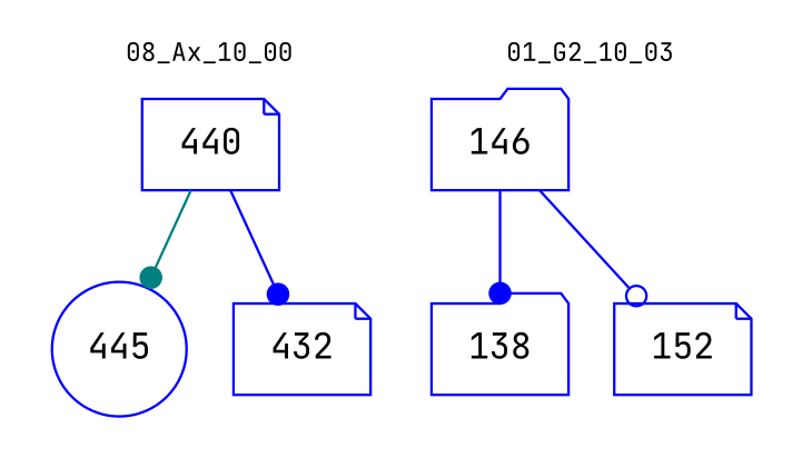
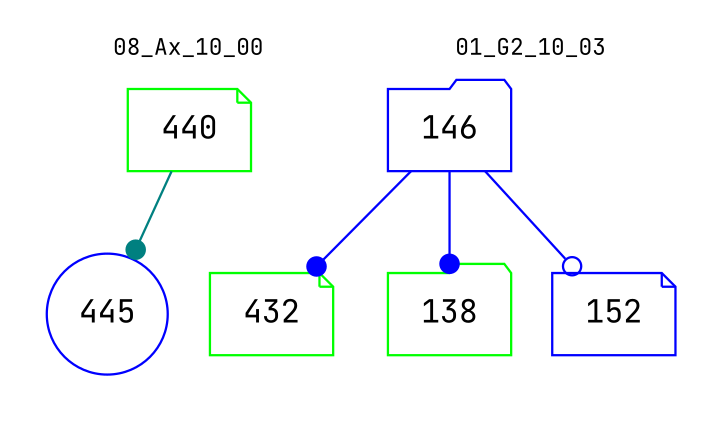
  digraph {
    fontname="JetBrains Mono"
    node [color=blue fontname="JetBrains Mono" shape=note]
    edge [arrowhead=dot color=blue fontname="JetBrains Mono" style=solid]
-   n1 [label=440]
-   n2 [label=432]
+   n1 [color=green label=440]
+   n2 [color=green label=432]
    n3 [label=445 shape=circle]
    n4 [label=146 shape=folder]
-   n5 [label=138 shape=folder]
+   n5 [color=green label=138 shape=folder]
    n6 [label=152]
    subgraph cluster_1 {
      color=white
      fontsize=10
      label="08_Ax_10_00"
      n1
      n2
      n3
    }
    subgraph cluster_2 {
      color=white
      fontsize=10
      label="01_G2_10_03"
      n4
      n5
      n6
    }
-   n1 -> n2
+   n4 -> n2
    n1 -> n3 [color=teal]
    n4 -> n5
    n4 -> n6 [arrowhead=odot]
  }
